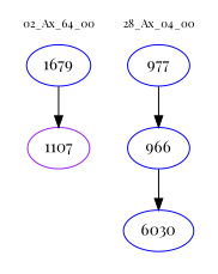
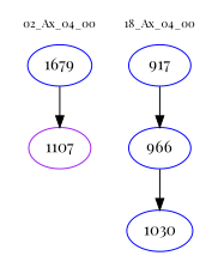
  digraph {
    fontname="Playfair Display"
    node [color=blue fontname="Playfair Display"]
    edge [color=black fontname="Playfair Display"]
    n1 [label=1679]
    n2 [color=purple label=1107]
-   n3 [label=977]
+   n3 [label=917]
    n4 [label=966]
-   n5 [label=6030]
+   n5 [label=1030]
    subgraph cluster_1 {
      color=white
      fontsize=10
-     label="02_Ax_64_00"
+     label="02_Ax_04_00"
      n1
      n2
    }
    subgraph cluster_2 {
      color=white
      fontsize=10
-     label="28_Ax_04_00"
+     label="18_Ax_04_00"
      n3
      n4
      n5
    }
    n1 -> n2
    n3 -> n4
    n4 -> n5
  }
